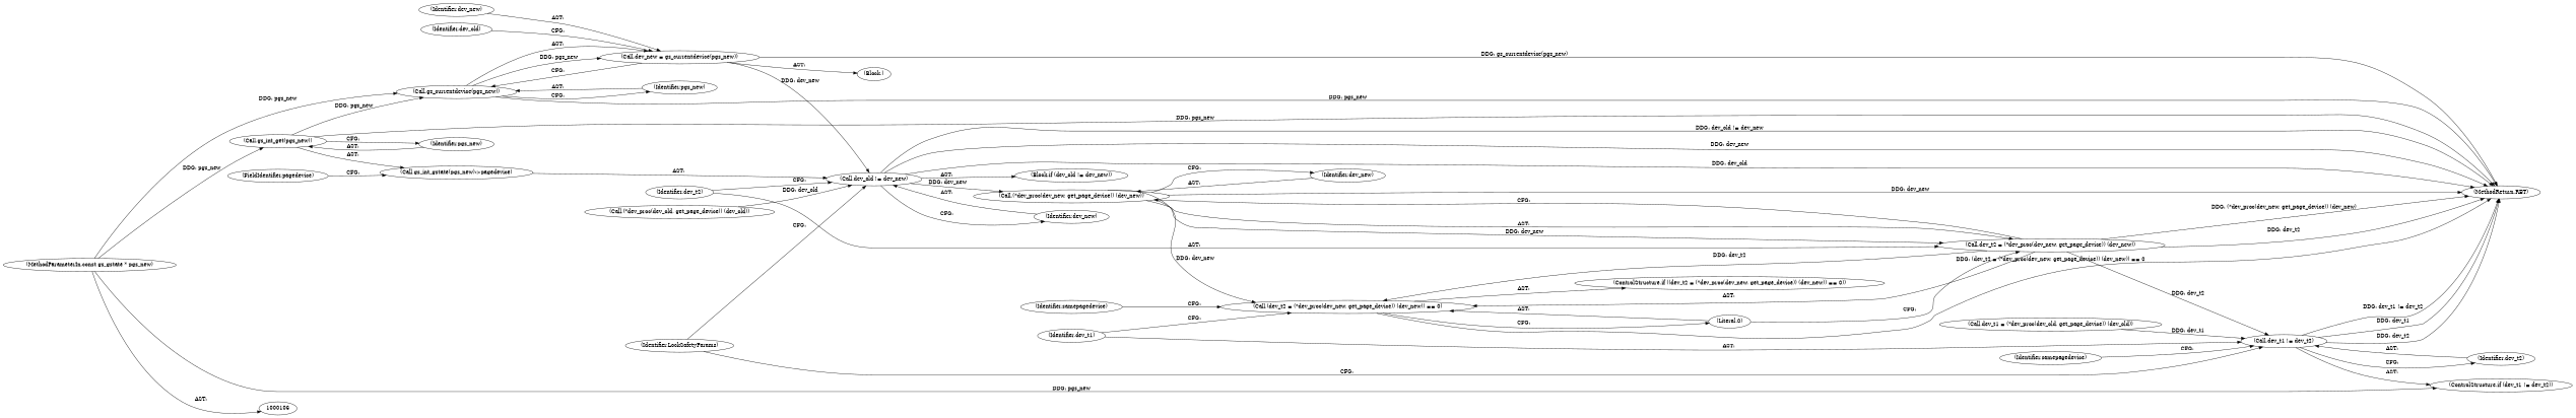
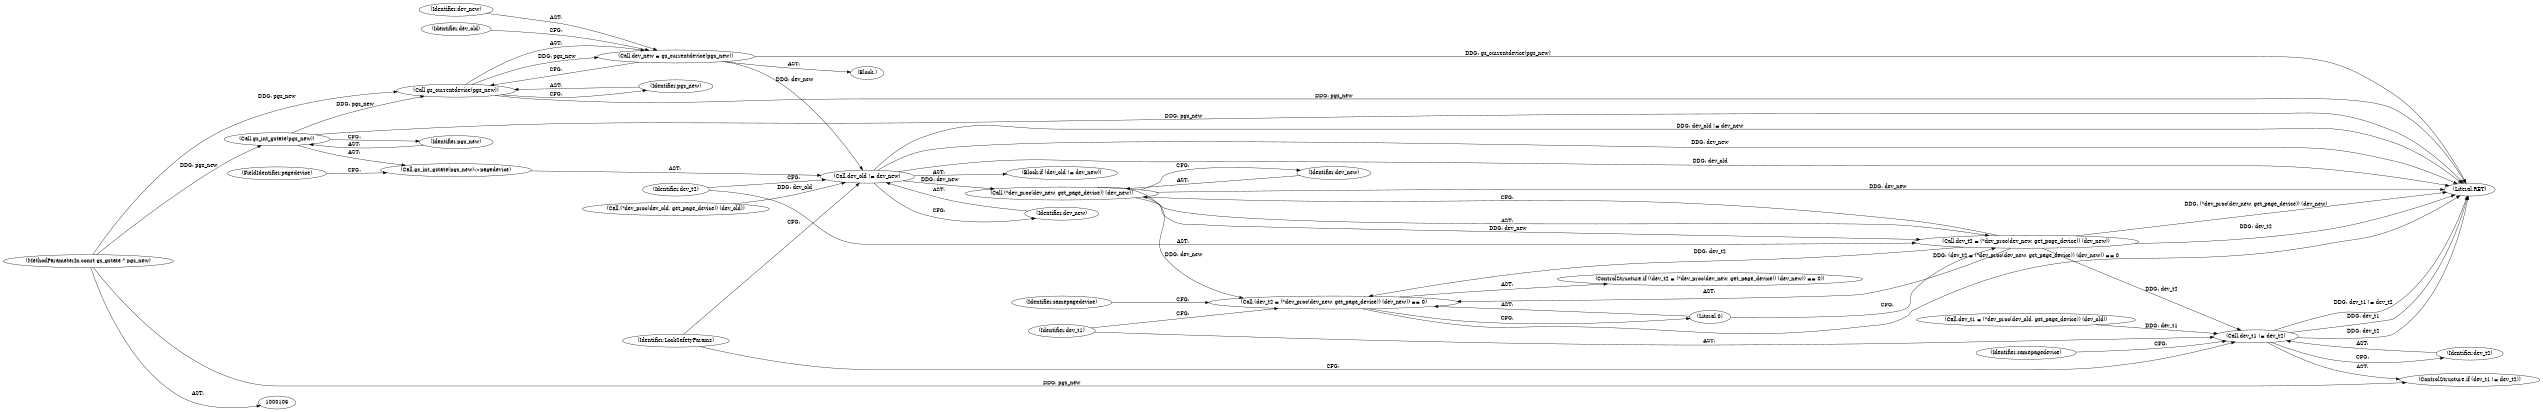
  digraph {
    rankdir=LR
    n1 [label="(MethodParameterIn,const gs_gstate * pgs_new)"]
-   n2 [label="(Call,gs_int_get(pgs_new))"]
+   n2 [label="(Call,gs_int_gstate(pgs_new))"]
    n3 [label="(Call,gs_currentdevice(pgs_new))"]
    1000106
    n5 [label="(ControlStructure,if (dev_t1 != dev_t2))"]
-   n6 [label="(MethodReturn,RET)"]
+   n6 [label="(Literal,RET)"]
    n7 [label="(Identifier,pgs_new)"]
    n8 [label="(Call,gs_int_gstate(pgs_new)->pagedevice)"]
    n9 [label="(Call,dev_new = gs_currentdevice(pgs_new))"]
    n10 [label="(Identifier,pgs_new)"]
    n11 [label="(Call,dev_old != dev_new)"]
    n12 [label="(Block,)"]
    n13 [label="(Call,(*dev_proc(dev_new, get_page_device)) (dev_new))"]
    n14 [label="(Block,if (dev_old != dev_new))"]
    n15 [label="(Identifier,dev_new)"]
    n16 [label="(Call,(dev_t2 = (*dev_proc(dev_new, get_page_device)) (dev_new)) == 0)"]
    n17 [label="(Call,dev_t2 = (*dev_proc(dev_new, get_page_device)) (dev_new))"]
    n18 [label="(Identifier,dev_new)"]
    n19 [label="(Literal,0)"]
    n20 [label="(ControlStructure,if ((dev_t2 = (*dev_proc(dev_new, get_page_device)) (dev_new)) == 0))"]
    n21 [label="(Call,dev_t1 != dev_t2)"]
    n22 [label="(Identifier,dev_t2)"]
    n23 [label="(Identifier,LockSafetyParams)"]
    n24 [label="(Call,(*dev_proc(dev_old, get_page_device)) (dev_old))"]
    n25 [label="(Call,dev_t1 = (*dev_proc(dev_old, get_page_device)) (dev_old))"]
    n26 [label="(Identifier,dev_t1)"]
    n27 [label="(Identifier,dev_t2)"]
    n28 [label="(Identifier,dev_old)"]
    n29 [label="(FieldIdentifier,pagedevice)"]
    n30 [label="(Identifier,samepagedevice)"]
    n31 [label="(Identifier,dev_new)"]
    n32 [label="(Identifier,samepagedevice)"]
    n1 -> n2 [label="DDG: pgs_new"]
    n1 -> n3 [label="DDG: pgs_new"]
    n1 -> 1000106 [label="AST: "]
    n1 -> n5 [label="DDG: pgs_new"]
    n2 -> n3 [label="DDG: pgs_new"]
    n2 -> n6 [label="DDG: pgs_new"]
    n2 -> n7 [label="CFG: "]
    n2 -> n8 [label="AST: "]
    n3 -> n6 [label="DDG: pgs_new"]
    n3 -> n9 [label="AST: "]
    n3 -> n9 [label="DDG: pgs_new"]
    n3 -> n10 [label="CFG: "]
    n7 -> n2 [label="AST: "]
    n8 -> n11 [label="AST: "]
    n9 -> n3 [label="CFG: "]
    n9 -> n6 [label="DDG: gs_currentdevice(pgs_new)"]
    n9 -> n11 [label="DDG: dev_new"]
    n9 -> n12 [label="AST: "]
    n10 -> n3 [label="AST: "]
    n11 -> n6 [label="DDG: dev_old != dev_new"]
    n11 -> n6 [label="DDG: dev_new"]
    n11 -> n6 [label="DDG: dev_old"]
    n11 -> n13 [label="DDG: dev_new"]
    n11 -> n14 [label="AST: "]
    n11 -> n15 [label="CFG: "]
    n13 -> n6 [label="DDG: dev_new"]
    n13 -> n16 [label="DDG: dev_new"]
    n13 -> n17 [label="AST: "]
    n13 -> n17 [label="DDG: dev_new"]
    n13 -> n18 [label="CFG: "]
    n15 -> n11 [label="AST: "]
    n16 -> n6 [label="DDG: (dev_t2 = (*dev_proc(dev_new, get_page_device)) (dev_new)) == 0"]
    n16 -> n19 [label="CFG: "]
    n16 -> n20 [label="AST: "]
    n17 -> n6 [label="DDG: (*dev_proc(dev_new, get_page_device)) (dev_new)"]
    n17 -> n6 [label="DDG: dev_t2"]
    n17 -> n13 [label="CFG: "]
    n17 -> n16 [label="AST: "]
    n17 -> n16 [label="DDG: dev_t2"]
    n17 -> n21 [label="DDG: dev_t2"]
    n18 -> n13 [label="AST: "]
    n19 -> n16 [label="AST: "]
    n19 -> n17 [label="CFG: "]
    n21 -> n5 [label="AST: "]
    n21 -> n6 [label="DDG: dev_t1"]
    n21 -> n6 [label="DDG: dev_t2"]
    n21 -> n6 [label="DDG: dev_t1 != dev_t2"]
    n21 -> n22 [label="CFG: "]
    n22 -> n21 [label="AST: "]
    n23 -> n11 [label="CFG: "]
    n23 -> n21 [label="CFG: "]
    n24 -> n11 [label="DDG: dev_old"]
    n25 -> n21 [label="DDG: dev_t1"]
    n26 -> n16 [label="CFG: "]
    n26 -> n21 [label="AST: "]
    n27 -> n11 [label="CFG: "]
    n27 -> n17 [label="AST: "]
    n28 -> n9 [label="CFG: "]
    n29 -> n8 [label="CFG: "]
    n30 -> n16 [label="CFG: "]
    n31 -> n9 [label="AST: "]
    n32 -> n21 [label="CFG: "]
  }
